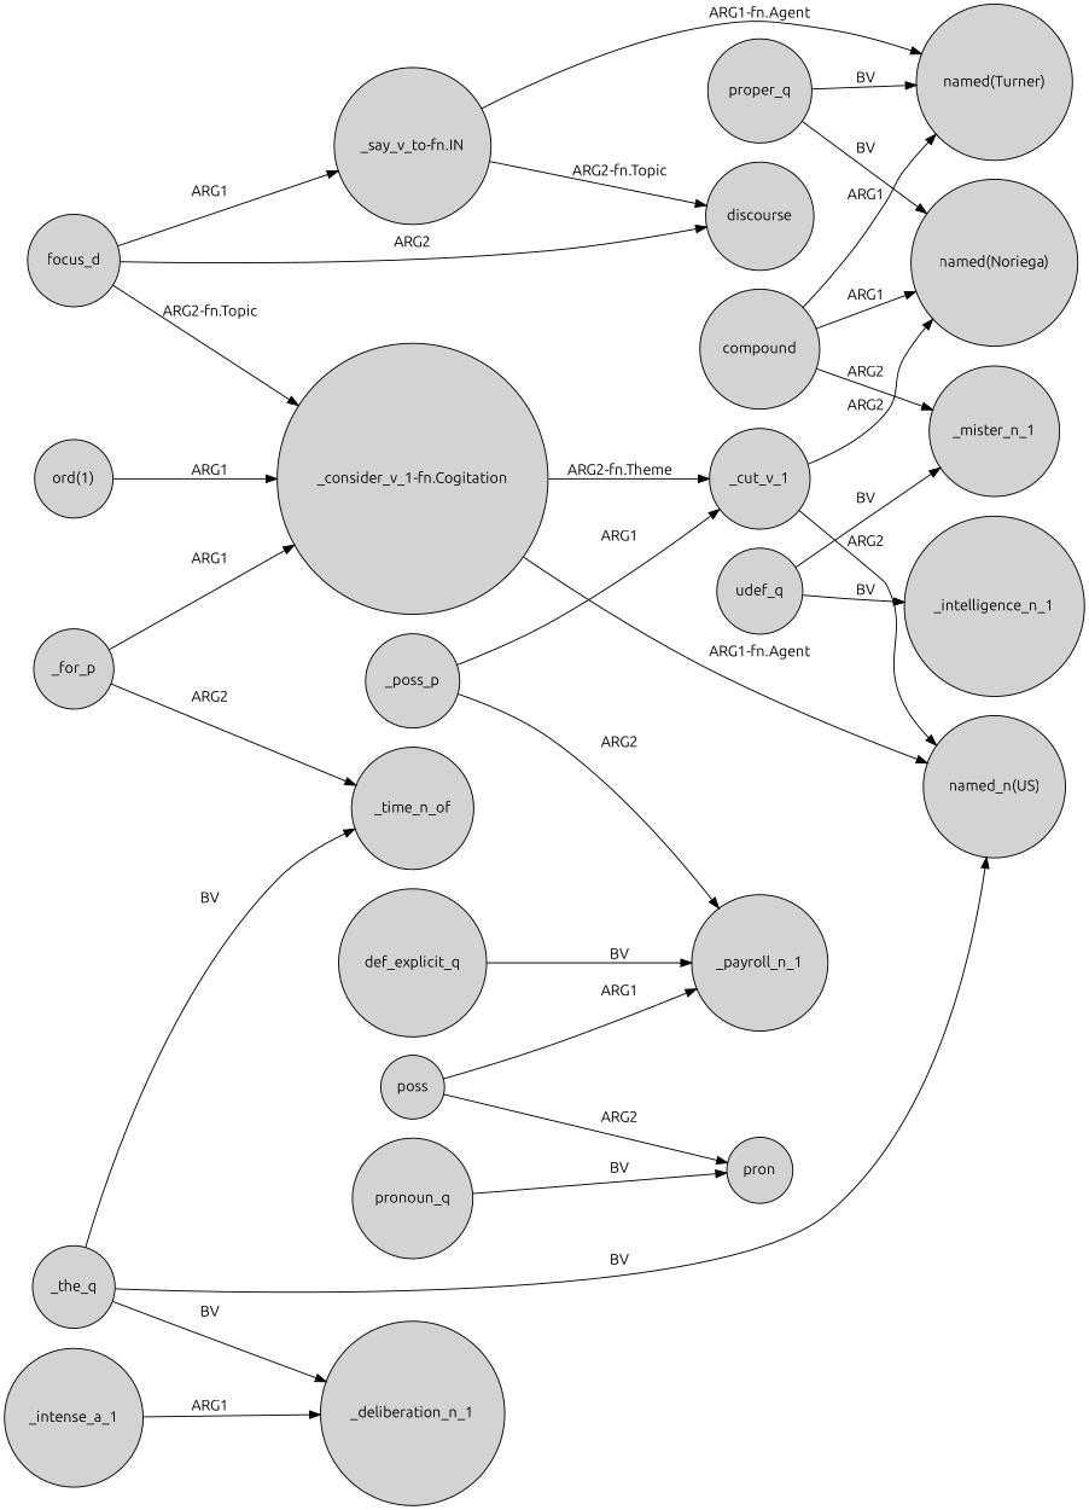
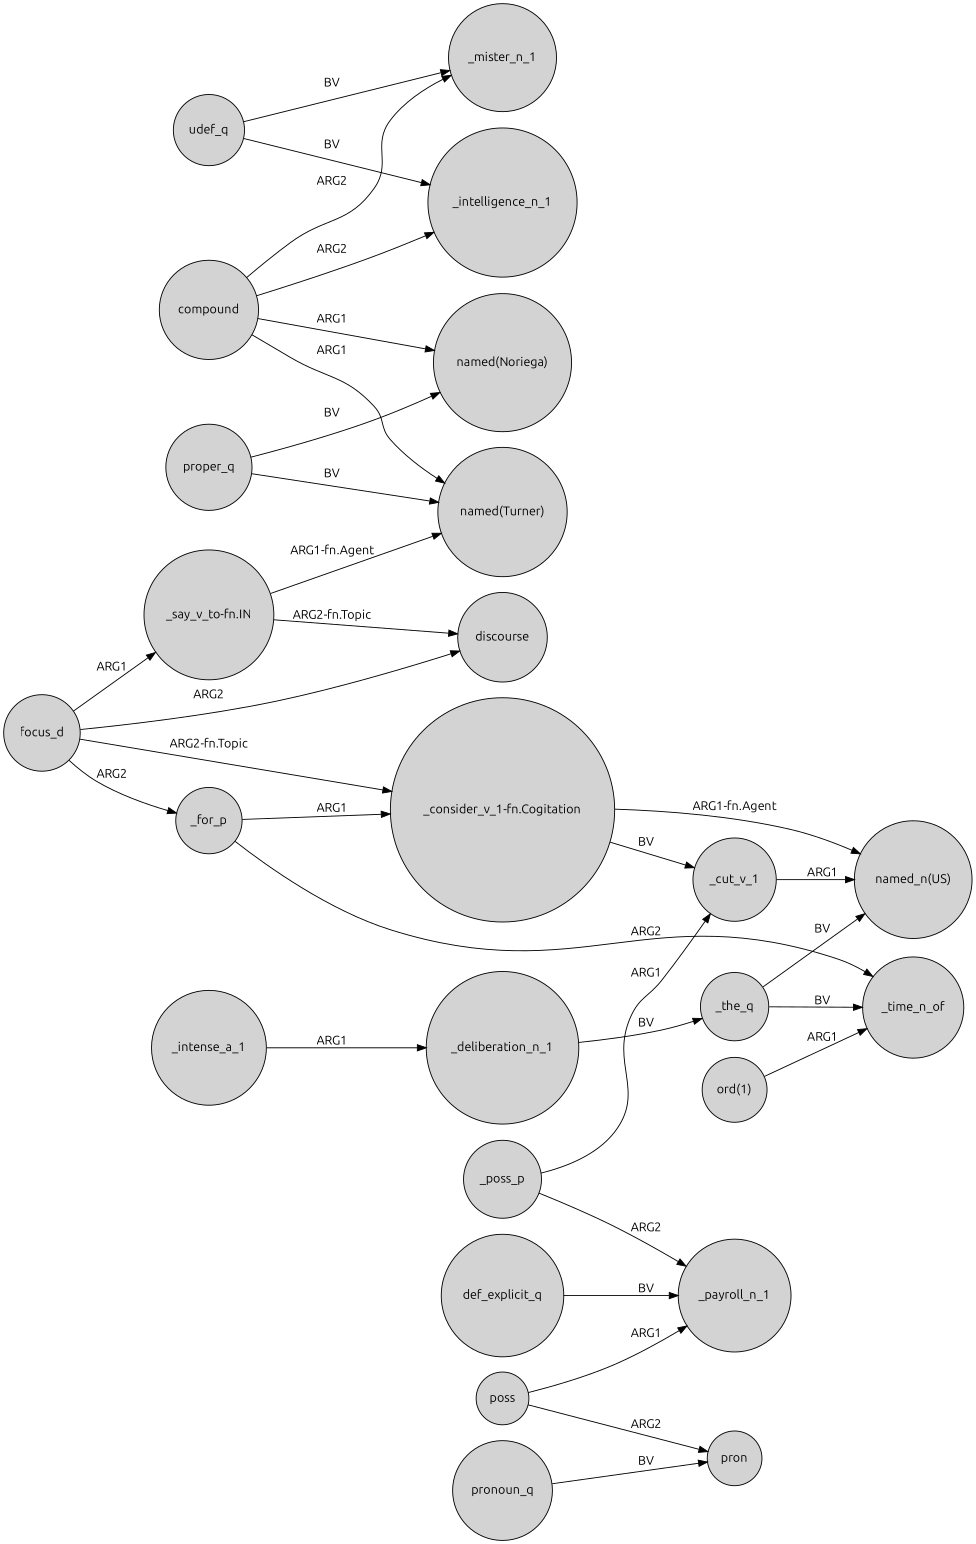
  digraph {
    fontname=Ubuntu
    rankdir=LR
    node [fontname=Ubuntu shape=circle style=filled]
    edge [fontname=Ubuntu]
    compound
    _intelligence_n_1
    "named(Turner)"
    _mister_n_1
    "named(Noriega)"
    proper_q
    poss
    _payroll_n_1
    pron
    n10 [label=_poss_p]
    _cut_v_1
    "named_n(US)"
    focus_d
    "_consider_v_1-fn.Cogitation"
    "_say_v_to-fn.IN"
    discourse
    _for_p
    _time_n_of
    udef_q
    _intense_a_1
    _deliberation_n_1
    _the_q
    pronoun_q
    def_explicit_q
    "ord(1)"
+   compound -> _intelligence_n_1 [label=ARG2]
    compound -> "named(Turner)" [label=ARG1]
    compound -> _mister_n_1 [label=ARG2]
    compound -> "named(Noriega)" [label=ARG1]
    proper_q -> "named(Turner)" [label=BV]
    proper_q -> "named(Noriega)" [label=BV]
    poss -> _payroll_n_1 [label=ARG1]
    poss -> pron [label=ARG2]
    n10 -> _payroll_n_1 [label=ARG2]
    n10 -> _cut_v_1 [label=ARG1]
-   _cut_v_1 -> "named(Noriega)" [label=ARG2]
-   _cut_v_1 -> "named_n(US)" [label=ARG2]
+   _cut_v_1 -> "named_n(US)" [label=ARG1]
    focus_d -> "_consider_v_1-fn.Cogitation" [label="ARG2-fn.Topic"]
    focus_d -> "_say_v_to-fn.IN" [label=ARG1]
    focus_d -> discourse [label=ARG2]
-   "_consider_v_1-fn.Cogitation" -> _cut_v_1 [label="ARG2-fn.Theme"]
+   focus_d -> _for_p [label=ARG2]
+   "_consider_v_1-fn.Cogitation" -> _cut_v_1 [label=BV]
    "_consider_v_1-fn.Cogitation" -> "named_n(US)" [label="ARG1-fn.Agent"]
    "_say_v_to-fn.IN" -> "named(Turner)" [label="ARG1-fn.Agent"]
    "_say_v_to-fn.IN" -> discourse [label="ARG2-fn.Topic"]
    _for_p -> "_consider_v_1-fn.Cogitation" [label=ARG1]
    _for_p -> _time_n_of [label=ARG2]
    udef_q -> _intelligence_n_1 [label=BV]
    udef_q -> _mister_n_1 [label=BV]
    _intense_a_1 -> _deliberation_n_1 [label=ARG1]
    _the_q -> "named_n(US)" [label=BV]
    _the_q -> _time_n_of [label=BV]
-   _the_q -> _deliberation_n_1 [label=BV]
+   _deliberation_n_1 -> _the_q [label=BV]
    pronoun_q -> pron [label=BV]
    def_explicit_q -> _payroll_n_1 [label=BV]
-   "ord(1)" -> "_consider_v_1-fn.Cogitation" [label=ARG1]
+   "ord(1)" -> _time_n_of [label=ARG1]
  }
